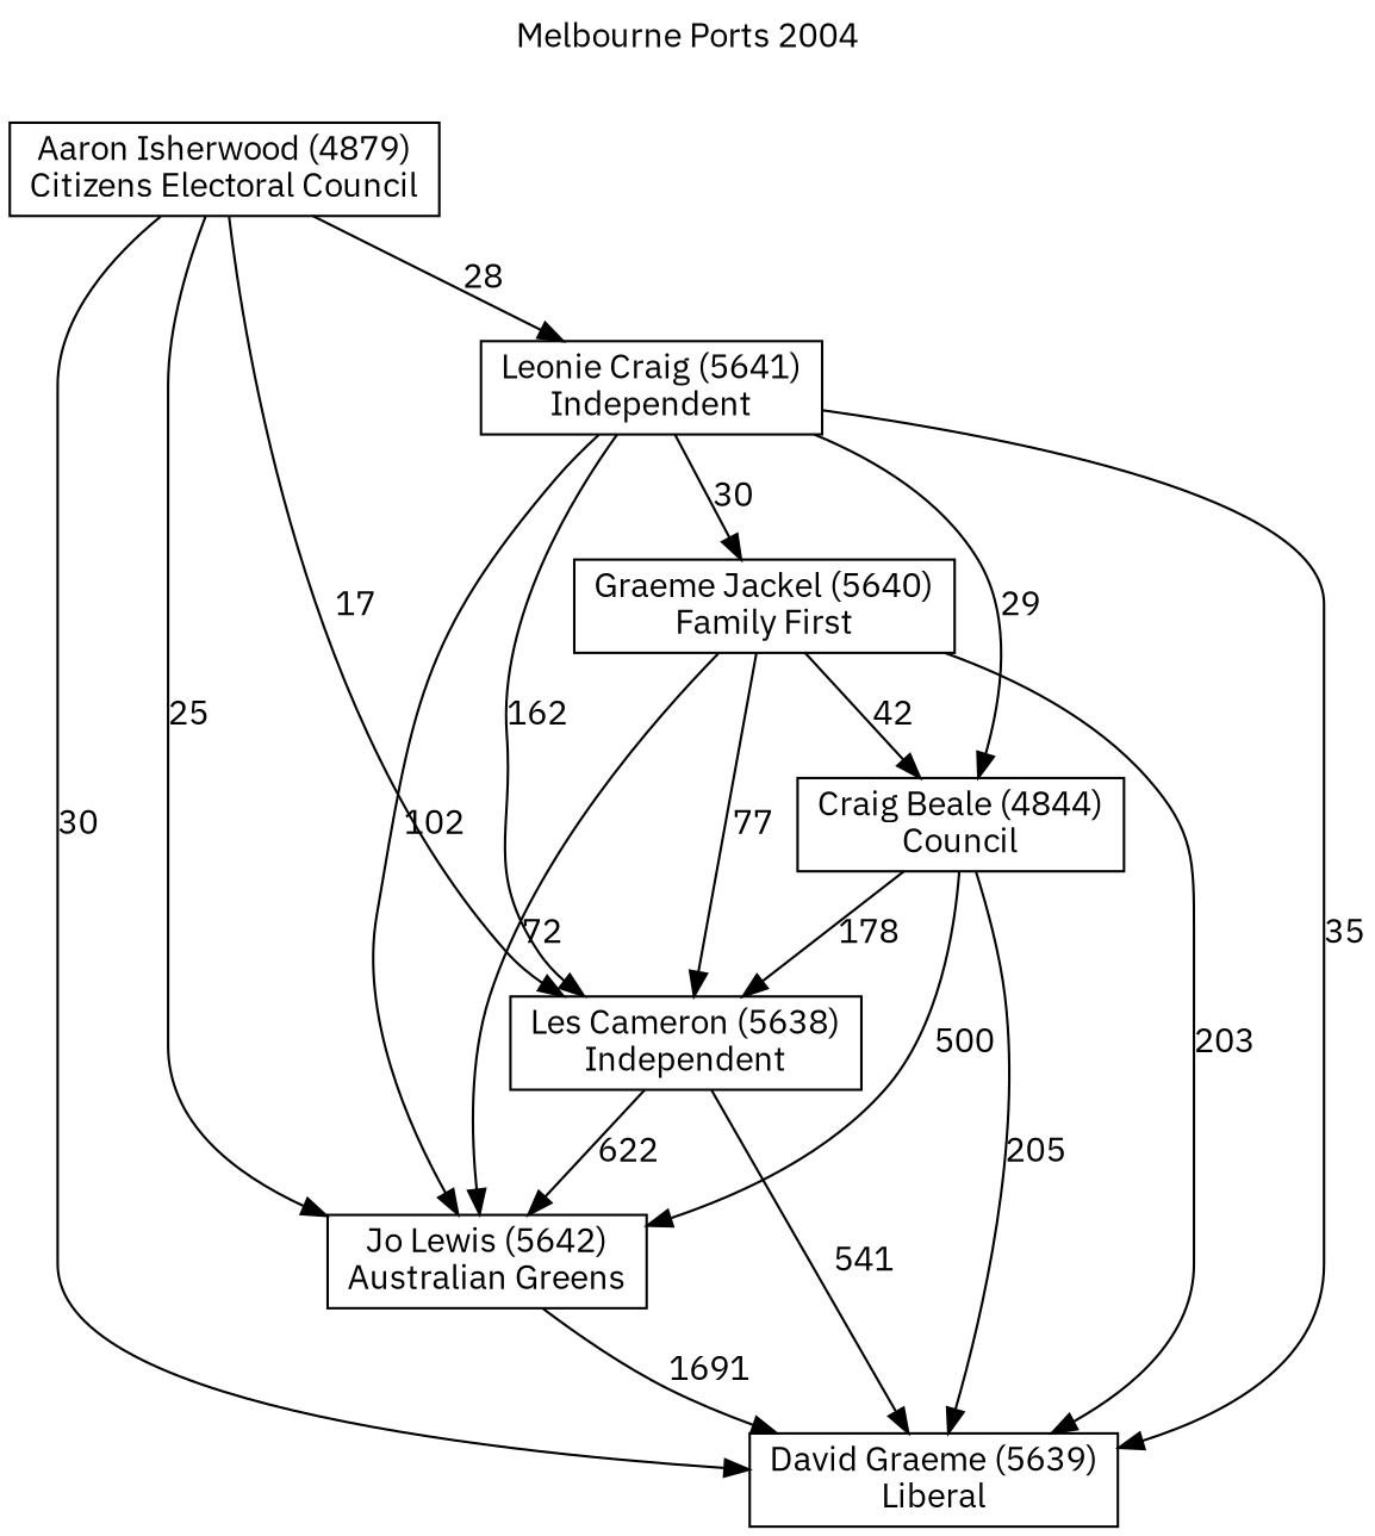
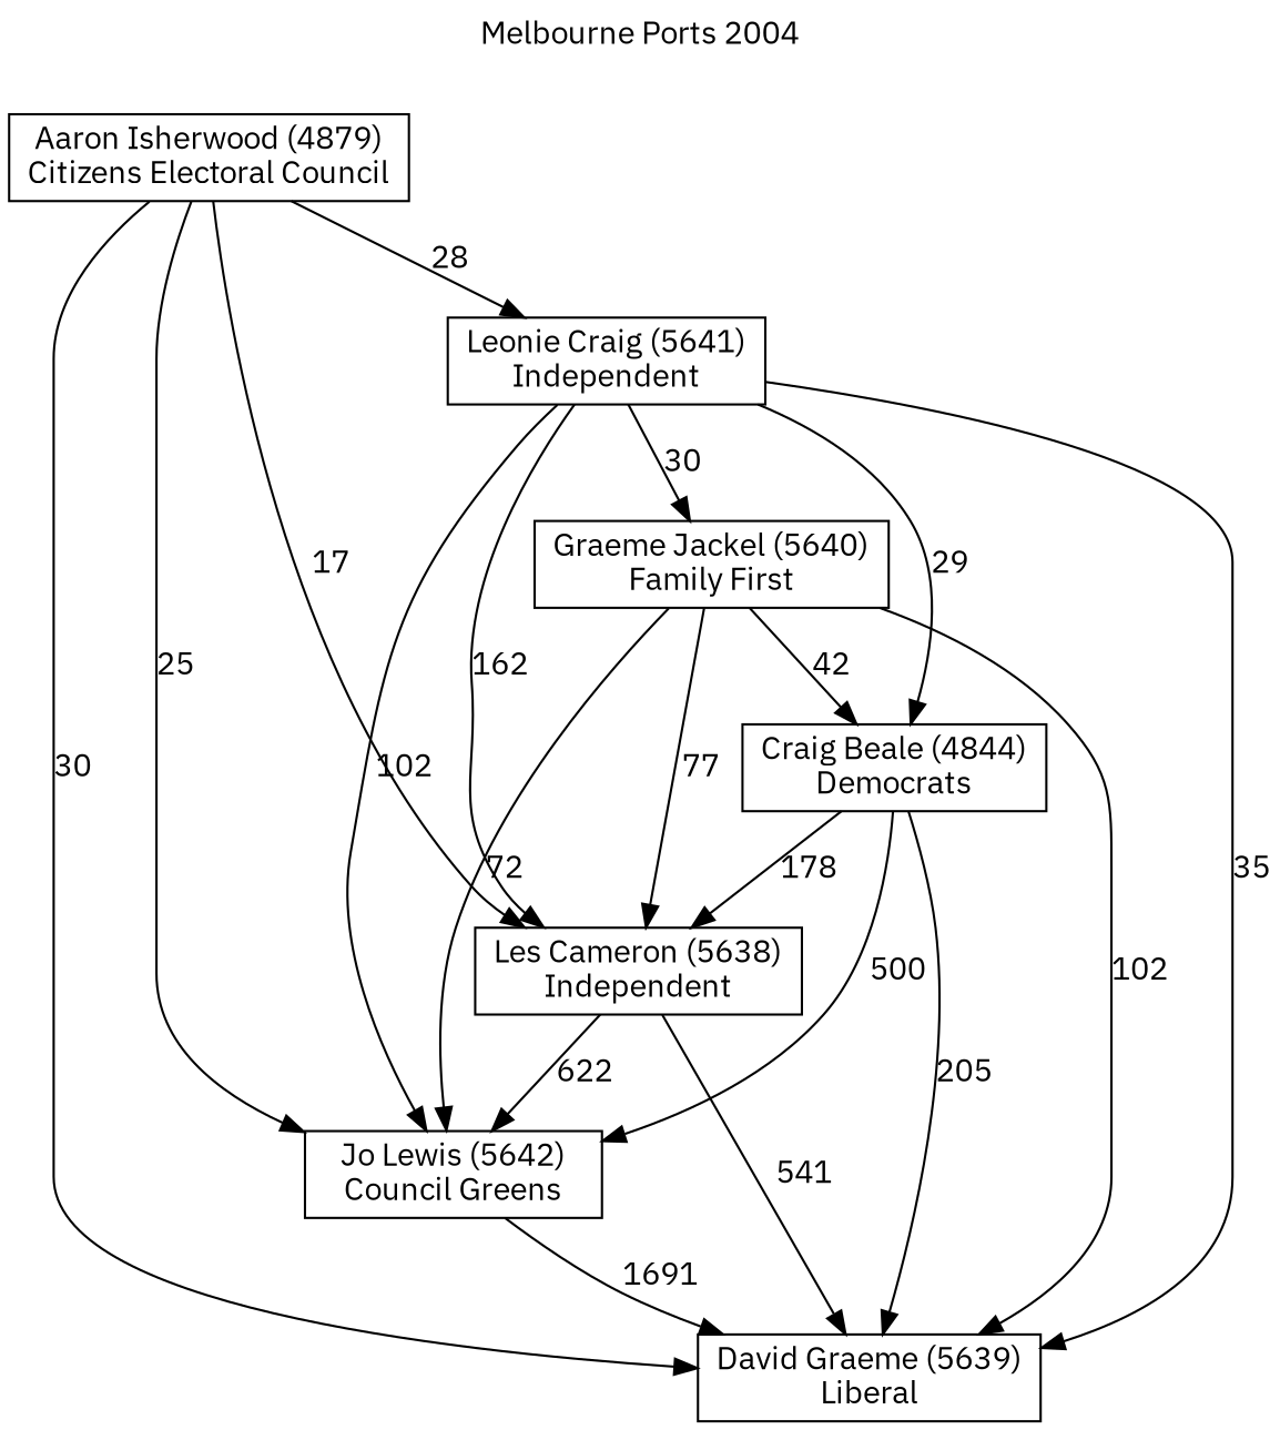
  digraph {
    fontname="IBM Plex Sans"
    label="Melbourne Ports 2004"
    labelloc=t
    mclimit=10
    node [fontname="IBM Plex Sans" shape=box]
    edge [fontname="IBM Plex Sans"]
    n1 [label="David Graeme (5639)\nLiberal"]
-   n2 [label="Jo Lewis (5642)\nAustralian Greens"]
+   n2 [label="Jo Lewis (5642)\nCouncil Greens"]
    n3 [label="Les Cameron (5638)\nIndependent"]
-   n4 [label="Craig Beale (4844)\nCouncil"]
+   n4 [label="Craig Beale (4844)\nDemocrats"]
    n5 [label="Graeme Jackel (5640)\nFamily First"]
    n6 [label="Leonie Craig (5641)\nIndependent"]
    n7 [label="Aaron Isherwood (4879)\nCitizens Electoral Council"]
    n2 -> n1 [label=1691]
    n3 -> n1 [label=541]
    n3 -> n2 [label=622]
    n4 -> n1 [label=205]
    n4 -> n2 [label=500]
    n4 -> n3 [label=178]
-   n5 -> n1 [label=203]
+   n5 -> n1 [label=102]
    n5 -> n2 [label=72]
    n5 -> n3 [label=77]
    n5 -> n4 [label=42]
    n6 -> n1 [label=35]
    n6 -> n2 [label=102]
    n6 -> n3 [label=162]
    n6 -> n4 [label=29]
    n6 -> n5 [label=30]
    n7 -> n1 [label=30]
    n7 -> n2 [label=25]
    n7 -> n3 [label=17]
    n7 -> n6 [label=28]
  }
